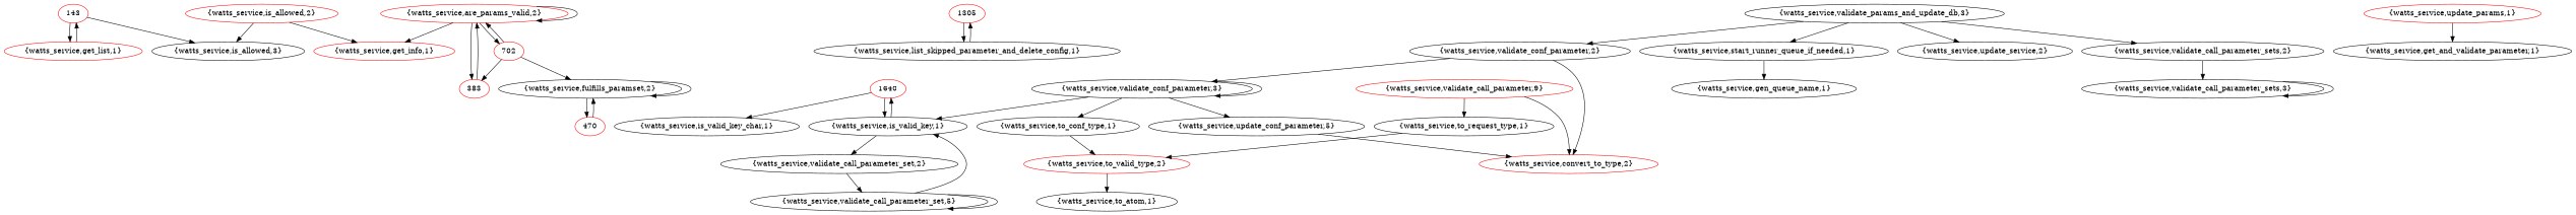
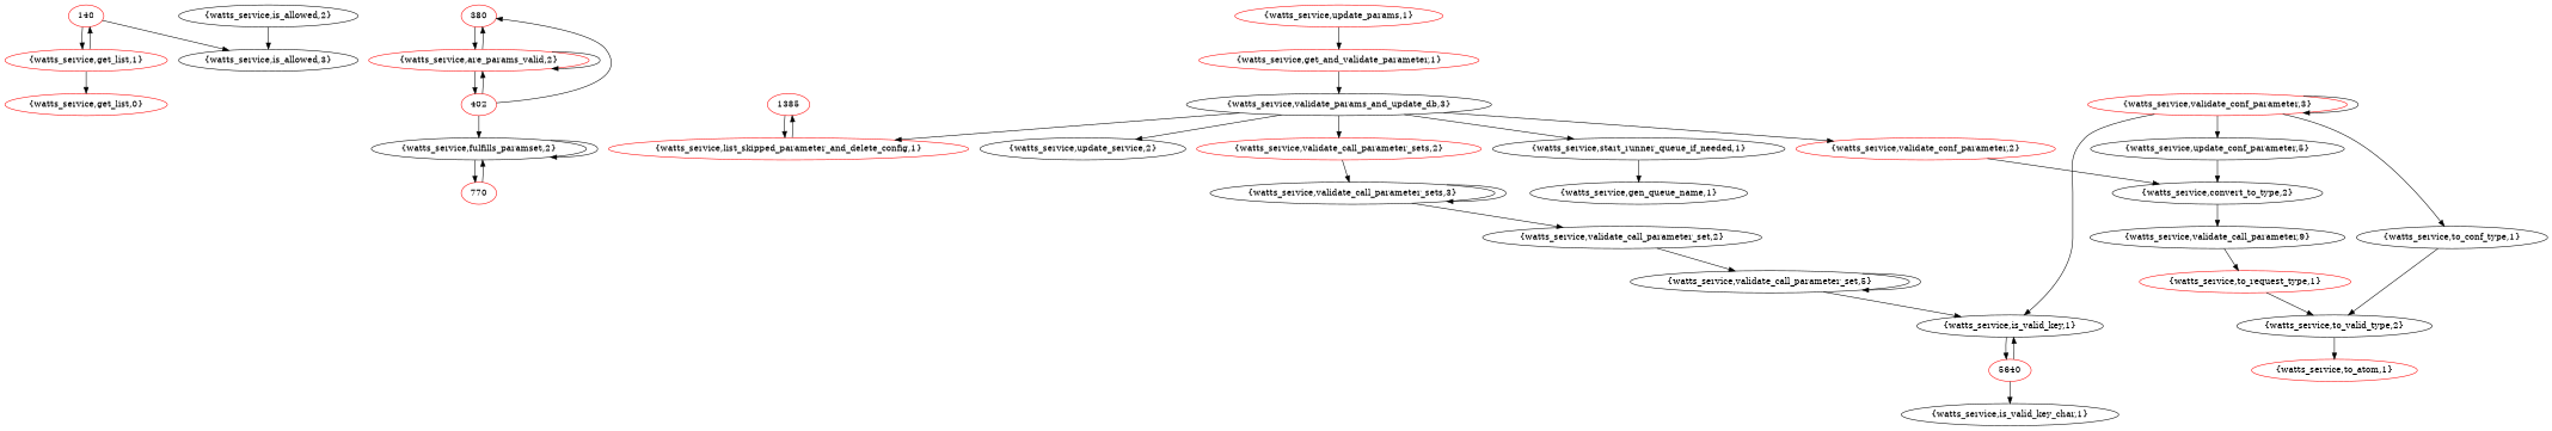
  digraph {
    CG=CG
    node [heigth=0.400000]
-   140 [color=red width=0.550000 label=143]
+   140 [color=red width=0.550000]
    "{watts_service,get_list,1}" [color=red width=2.750000]
    "{watts_service,is_allowed,3}" [width=2.750000]
-   380 [color=red width=0.550000 label=383]
+   "{watts_service,get_list,0}" [color=red width=2.750000]
+   380 [color=red width=0.550000]
    "{watts_service,are_params_valid,2}" [color=red width=3.300000]
-   402 [color=red width=0.550000 label=702]
-   "{watts_service,get_info,1}" [color=red width=2.750000]
+   402 [color=red width=0.550000]
    "{watts_service,fulfills_paramset,2}" [width=3.300000]
-   470 [color=red width=0.550000]
-   1385 [color=red width=0.550000 label=1305]
-   "{watts_service,list_skipped_parameter_and_delete_config,1}" [width=4.950000]
-   1640 [color=red width=0.550000]
+   470 [color=red width=0.550000 label=770]
+   1385 [color=red width=0.550000]
+   "{watts_service,list_skipped_parameter_and_delete_config,1}" [width=4.950000 color=red]
+   1640 [color=red width=0.550000 label=5640]
    "{watts_service,is_valid_key,1}" [width=2.750000]
    "{watts_service,is_valid_key_char,1}" [width=3.300000]
-   "{watts_service,convert_to_type,2}" [width=3.300000 color=red]
+   "{watts_service,convert_to_type,2}" [width=3.300000]
    "{watts_service,gen_queue_name,1}" [width=2.750000]
-   "{watts_service,get_and_validate_parameter,1}" [width=3.850000]
+   "{watts_service,get_and_validate_parameter,1}" [width=3.850000 color=red]
    "{watts_service,validate_params_and_update_db,3}" [width=4.400000]
    "{watts_service,start_runner_queue_if_needed,1}" [width=3.850000]
    "{watts_service,update_service,2}" [width=2.750000]
-   "{watts_service,validate_call_parameter_sets,2}" [width=3.850000]
-   "{watts_service,validate_conf_parameter,2}" [width=3.850000]
-   "{watts_service,is_allowed,2}" [color=red width=2.750000]
-   "{watts_service,to_atom,1}" [width=2.200000]
+   "{watts_service,validate_call_parameter_sets,2}" [width=3.850000 color=red]
+   "{watts_service,validate_conf_parameter,2}" [width=3.850000 color=red]
+   "{watts_service,is_allowed,2}" [color=black width=2.750000]
+   "{watts_service,to_atom,1}" [width=2.200000 color=red]
    "{watts_service,to_conf_type,1}" [width=2.750000]
-   "{watts_service,to_valid_type,2}" [width=2.750000 color=red]
-   "{watts_service,to_request_type,1}" [width=3.300000]
+   "{watts_service,to_valid_type,2}" [width=2.750000]
+   "{watts_service,to_request_type,1}" [width=3.300000 color=red]
    "{watts_service,update_conf_parameter,5}" [width=3.300000]
    "{watts_service,update_params,1}" [color=red width=2.750000]
-   "{watts_service,validate_call_parameter,9}" [width=3.850000 color=red]
+   "{watts_service,validate_call_parameter,9}" [width=3.850000]
    "{watts_service,validate_call_parameter_set,2}" [width=3.850000]
    "{watts_service,validate_call_parameter_set,5}" [width=3.850000]
    "{watts_service,validate_call_parameter_sets,3}" [width=3.850000]
-   "{watts_service,validate_conf_parameter,3}" [width=3.850000]
+   "{watts_service,validate_conf_parameter,3}" [width=3.850000 color=red]
    140 -> "{watts_service,get_list,1}"
    140 -> "{watts_service,is_allowed,3}"
    "{watts_service,get_list,1}" -> 140
+   "{watts_service,get_list,1}" -> "{watts_service,get_list,0}"
    380 -> "{watts_service,are_params_valid,2}"
    "{watts_service,are_params_valid,2}" -> 380
    "{watts_service,are_params_valid,2}" -> "{watts_service,are_params_valid,2}"
    "{watts_service,are_params_valid,2}" -> 402
-   "{watts_service,are_params_valid,2}" -> "{watts_service,get_info,1}"
    402 -> 380
    402 -> "{watts_service,are_params_valid,2}"
    402 -> "{watts_service,fulfills_paramset,2}"
    "{watts_service,fulfills_paramset,2}" -> "{watts_service,fulfills_paramset,2}"
    "{watts_service,fulfills_paramset,2}" -> 470
    470 -> "{watts_service,fulfills_paramset,2}"
    1385 -> "{watts_service,list_skipped_parameter_and_delete_config,1}"
    "{watts_service,list_skipped_parameter_and_delete_config,1}" -> 1385
    1640 -> "{watts_service,is_valid_key,1}"
    1640 -> "{watts_service,is_valid_key_char,1}"
    "{watts_service,is_valid_key,1}" -> 1640
+   "{watts_service,get_and_validate_parameter,1}" -> "{watts_service,validate_params_and_update_db,3}"
+   "{watts_service,validate_params_and_update_db,3}" -> "{watts_service,list_skipped_parameter_and_delete_config,1}"
    "{watts_service,validate_params_and_update_db,3}" -> "{watts_service,start_runner_queue_if_needed,1}"
    "{watts_service,validate_params_and_update_db,3}" -> "{watts_service,update_service,2}"
    "{watts_service,validate_params_and_update_db,3}" -> "{watts_service,validate_call_parameter_sets,2}"
    "{watts_service,validate_params_and_update_db,3}" -> "{watts_service,validate_conf_parameter,2}"
    "{watts_service,start_runner_queue_if_needed,1}" -> "{watts_service,gen_queue_name,1}"
    "{watts_service,validate_call_parameter_sets,2}" -> "{watts_service,validate_call_parameter_sets,3}"
    "{watts_service,validate_conf_parameter,2}" -> "{watts_service,convert_to_type,2}"
-   "{watts_service,validate_conf_parameter,2}" -> "{watts_service,validate_conf_parameter,3}"
    "{watts_service,is_allowed,2}" -> "{watts_service,is_allowed,3}"
-   "{watts_service,is_allowed,2}" -> "{watts_service,get_info,1}"
    "{watts_service,to_conf_type,1}" -> "{watts_service,to_valid_type,2}"
    "{watts_service,to_valid_type,2}" -> "{watts_service,to_atom,1}"
    "{watts_service,to_request_type,1}" -> "{watts_service,to_valid_type,2}"
    "{watts_service,update_conf_parameter,5}" -> "{watts_service,convert_to_type,2}"
    "{watts_service,update_params,1}" -> "{watts_service,get_and_validate_parameter,1}"
-   "{watts_service,validate_call_parameter,9}" -> "{watts_service,convert_to_type,2}"
+   "{watts_service,convert_to_type,2}" -> "{watts_service,validate_call_parameter,9}"
    "{watts_service,validate_call_parameter,9}" -> "{watts_service,to_request_type,1}"
    "{watts_service,validate_call_parameter_set,2}" -> "{watts_service,validate_call_parameter_set,5}"
    "{watts_service,validate_call_parameter_set,5}" -> "{watts_service,is_valid_key,1}"
    "{watts_service,validate_call_parameter_set,5}" -> "{watts_service,validate_call_parameter_set,5}"
-   "{watts_service,is_valid_key,1}" -> "{watts_service,validate_call_parameter_set,2}"
+   "{watts_service,validate_call_parameter_sets,3}" -> "{watts_service,validate_call_parameter_set,2}"
    "{watts_service,validate_call_parameter_sets,3}" -> "{watts_service,validate_call_parameter_sets,3}"
    "{watts_service,validate_conf_parameter,3}" -> "{watts_service,is_valid_key,1}"
    "{watts_service,validate_conf_parameter,3}" -> "{watts_service,to_conf_type,1}"
    "{watts_service,validate_conf_parameter,3}" -> "{watts_service,update_conf_parameter,5}"
    "{watts_service,validate_conf_parameter,3}" -> "{watts_service,validate_conf_parameter,3}"
  }
